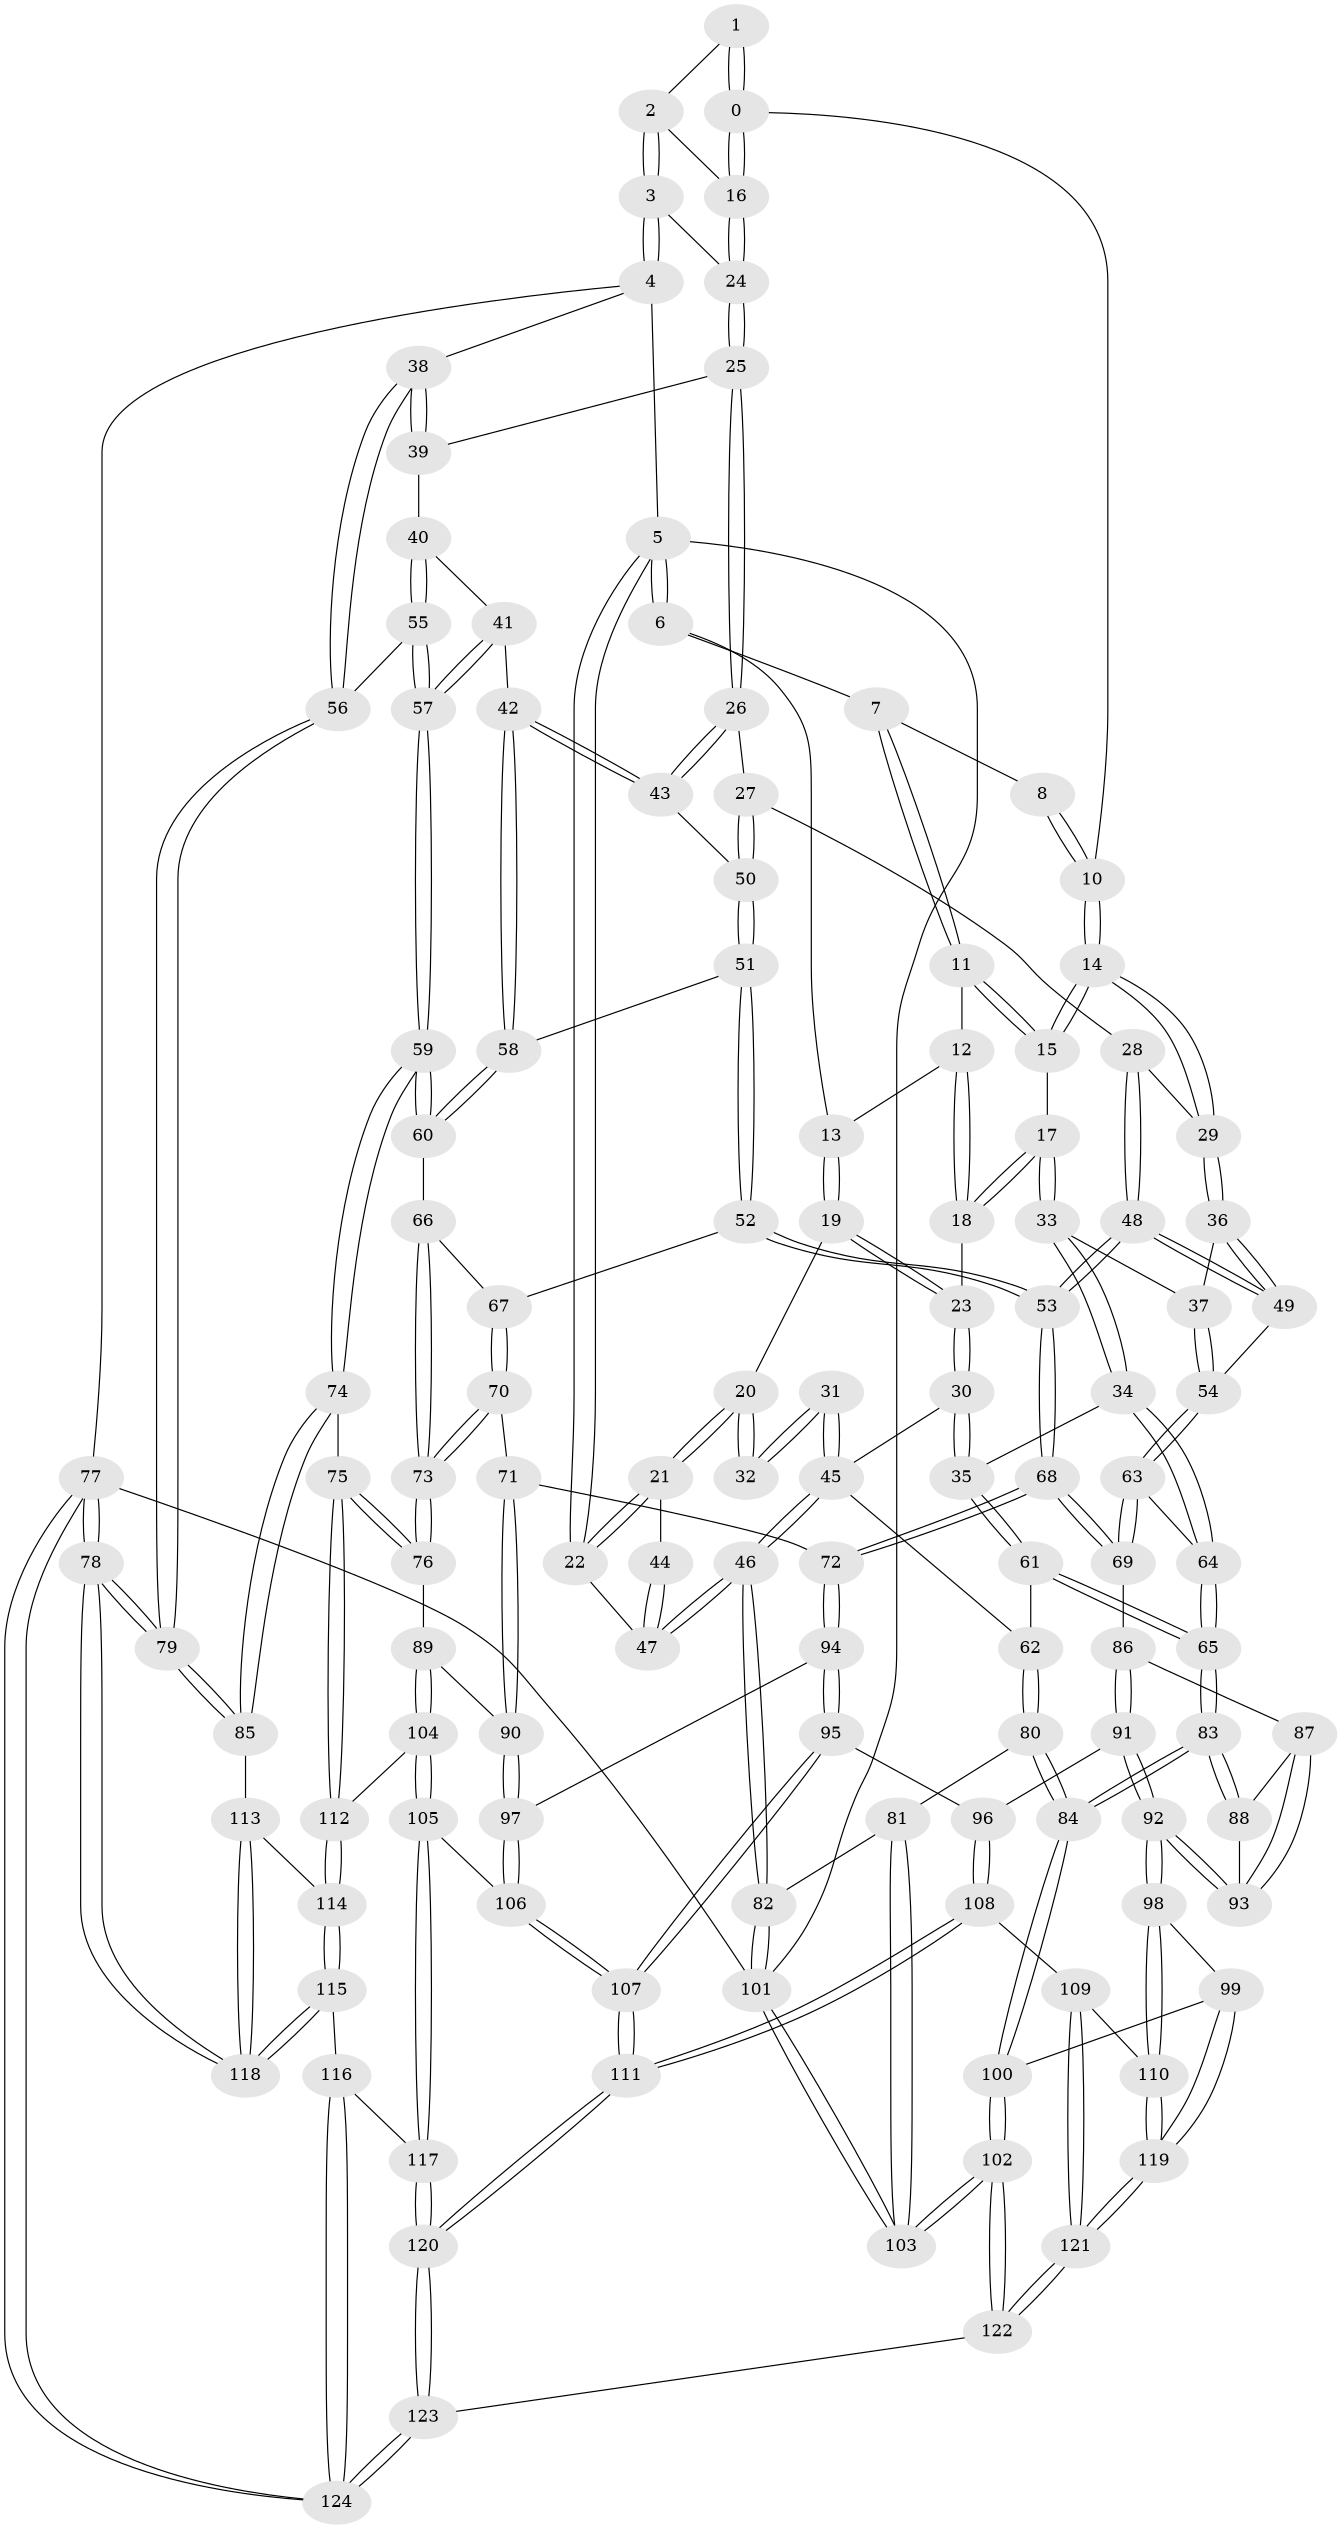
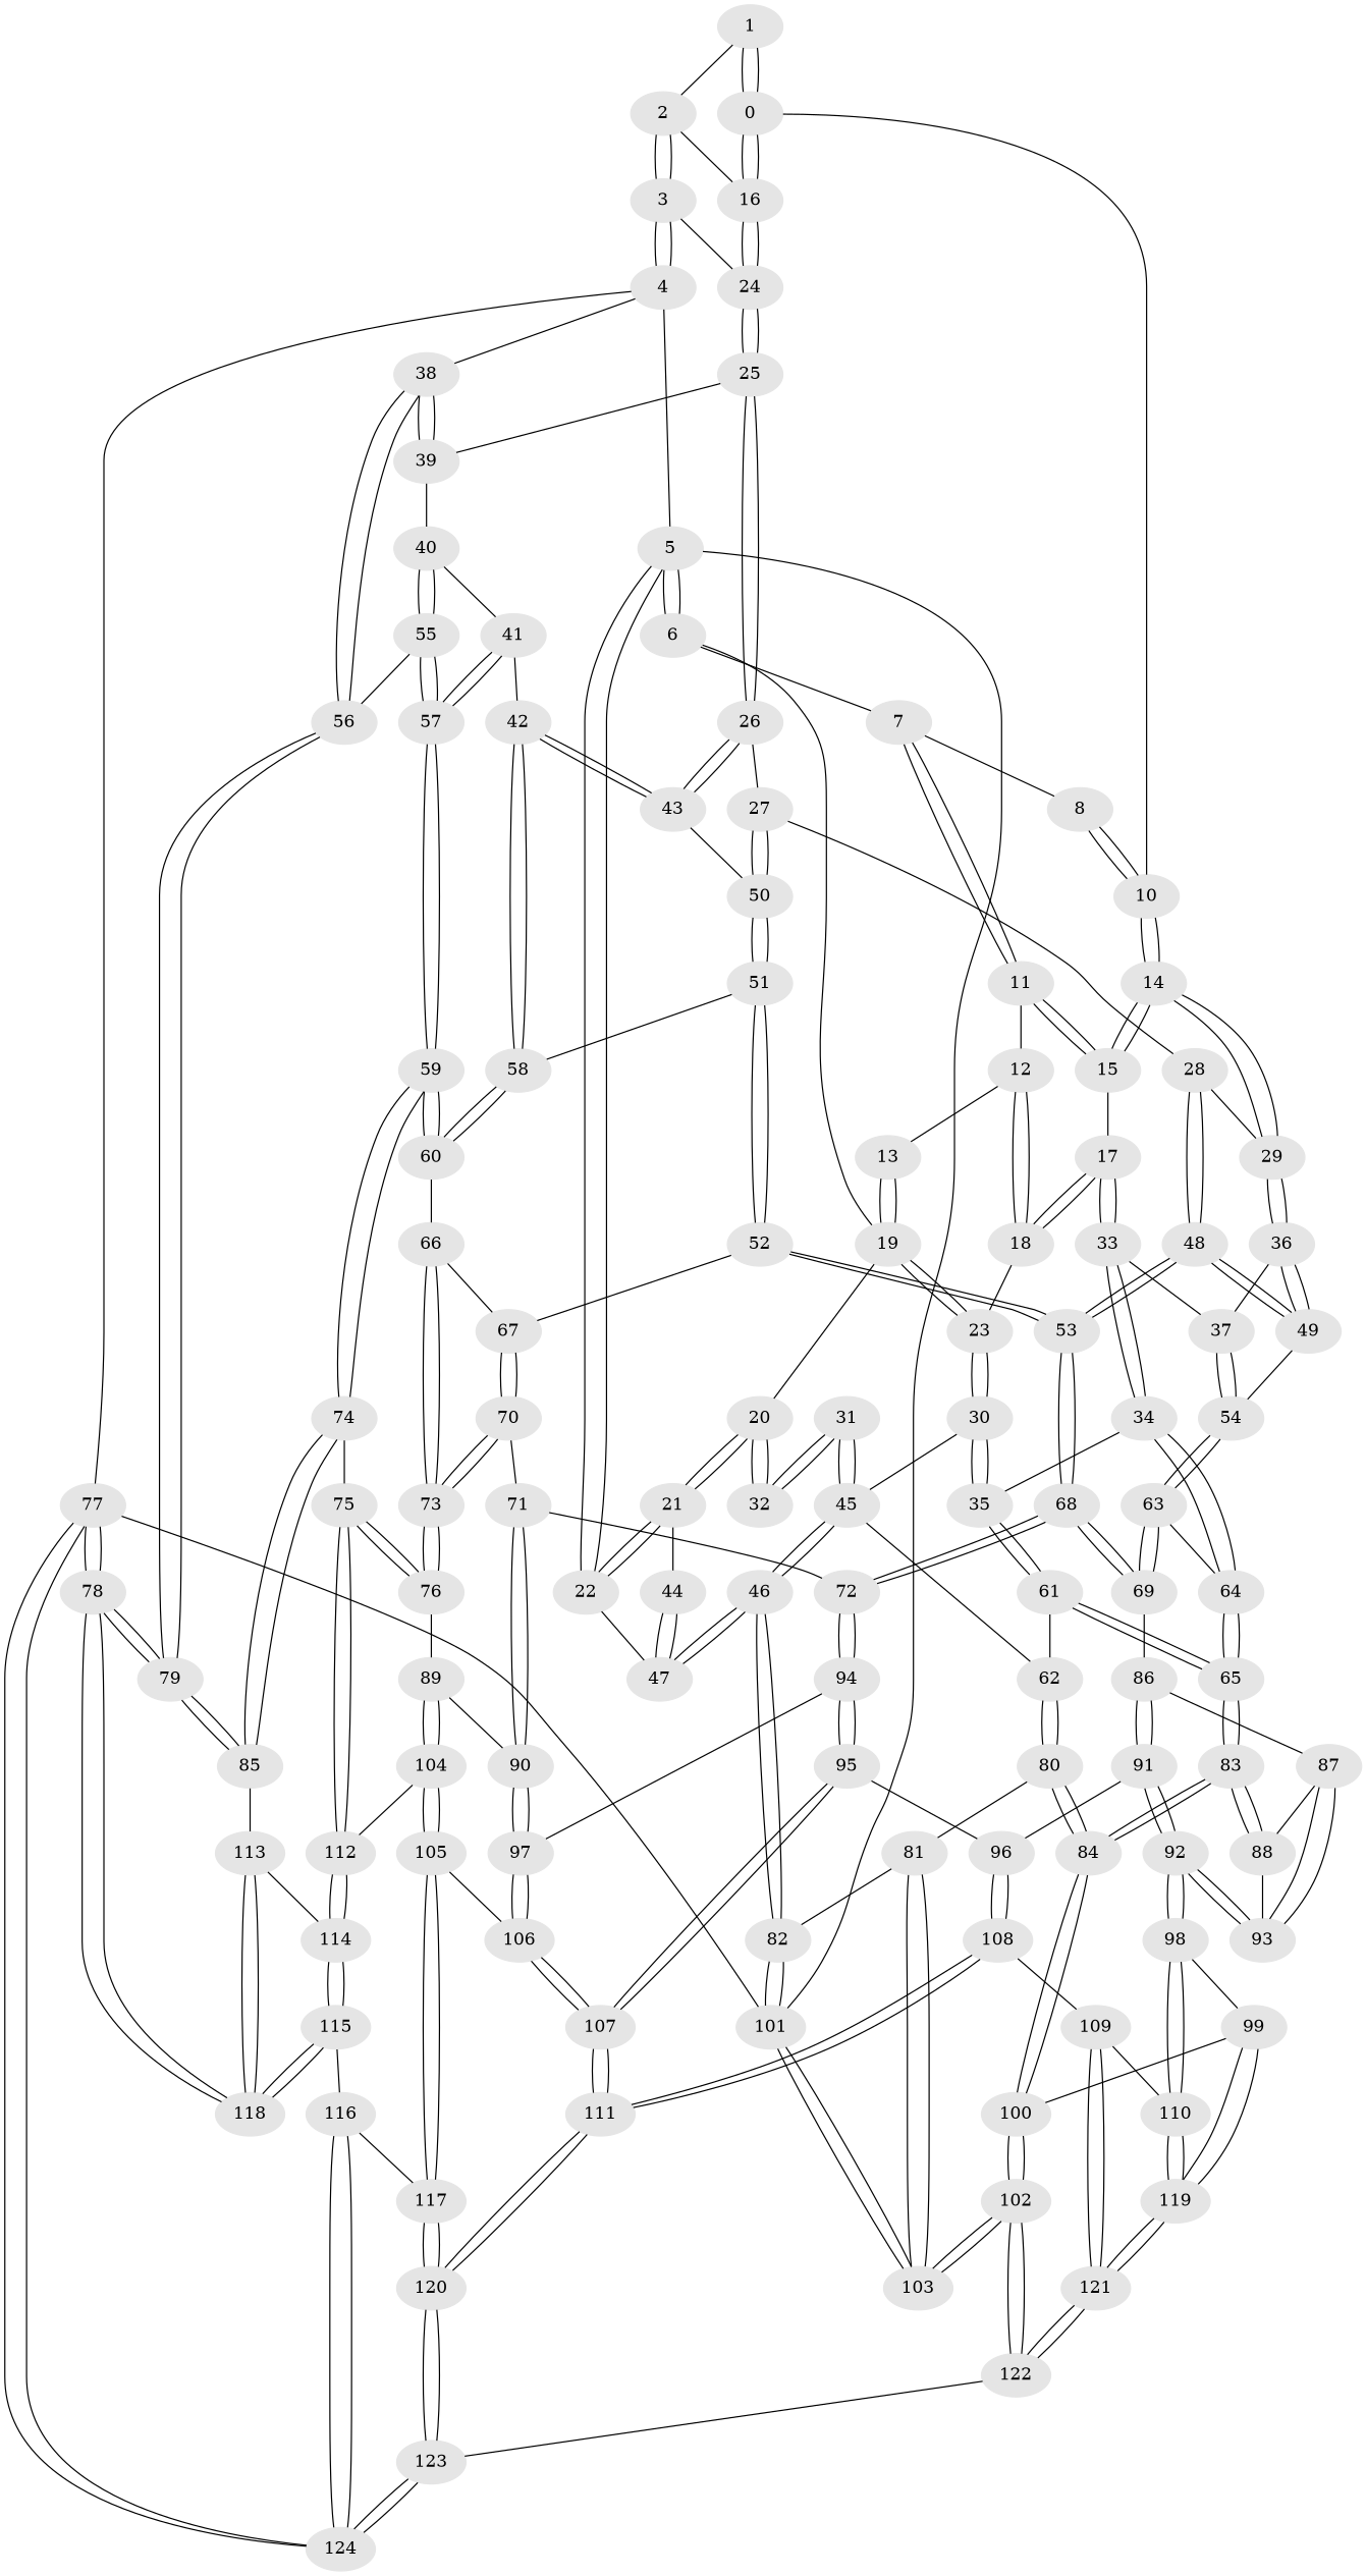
  graph {
    node [color=gray90 style=filled]
    1
    2
    n3 [label=0]
    3
    16
    10
    4
    24
    5
    38
    77
    25
    6
    22
    101
    39
    56
    78
    124
    7
    13
    47
    103
    8
    11
    19
    12
    15
    14
    29
    18
    17
    23
    20
    36
    33
    34
    37
    30
    21
    32
    44
    35
    45
    26
    27
    43
    40
    28
    50
    48
    51
    49
    53
    31
    61
    46
    62
    64
    54
    65
    63
    79
    41
    55
    42
    57
    58
    59
    60
    82
    80
    68
    52
    67
    70
    69
    72
    85
    74
    66
    75
    73
    83
    81
    84
    86
    88
    76
    71
    94
    87
    91
    90
    97
    95
    89
    112
    113
    114
    104
    118
    100
    93
    102
    92
    96
    105
    106
    98
    108
    99
    110
    107
    111
    109
    119
    121
    122
    123
    117
    120
    115
    116
    1 -- 2
    1 -- n3
    1 -- n3
    2 -- 3
    2 -- 3
    2 -- 16
    n3 -- 16
    n3 -- 16
    n3 -- 10
    3 -- 4
    3 -- 4
    3 -- 24
    16 -- 24
    16 -- 24
    10 -- 14
    10 -- 14
    4 -- 5
    4 -- 38
    4 -- 77
    24 -- 25
    24 -- 25
    5 -- 6
    5 -- 6
    5 -- 22
    5 -- 22
    5 -- 101
    38 -- 39
    38 -- 39
    38 -- 56
    38 -- 56
    77 -- 101
    77 -- 78
    77 -- 78
    77 -- 124
    77 -- 124
    25 -- 39
    25 -- 26
    25 -- 26
    6 -- 7
-   6 -- 13
+   6 -- 19
    22 -- 47
    101 -- 103
    101 -- 103
    39 -- 40
    56 -- 79
    56 -- 79
    78 -- 79
    78 -- 79
    78 -- 118
    78 -- 118
    7 -- 8
    7 -- 11
    7 -- 11
    13 -- 19
    13 -- 19
    8 -- 10
    8 -- 10
    11 -- 12
    11 -- 15
    11 -- 15
    19 -- 23
    19 -- 23
    19 -- 20
    12 -- 13
    12 -- 18
    12 -- 18
    15 -- 17
    14 -- 15
    14 -- 15
    14 -- 29
    14 -- 29
    29 -- 36
    29 -- 36
    18 -- 23
    17 -- 18
    17 -- 18
    17 -- 33
    17 -- 33
    23 -- 30
    23 -- 30
    20 -- 21
    20 -- 21
    20 -- 32
    20 -- 32
    36 -- 37
    36 -- 49
    36 -- 49
    33 -- 34
    33 -- 34
    33 -- 37
    34 -- 35
    34 -- 64
    34 -- 64
    37 -- 54
    37 -- 54
    30 -- 35
    30 -- 35
    30 -- 45
    21 -- 22
    21 -- 22
    21 -- 44
    44 -- 47
    44 -- 47
    35 -- 61
    35 -- 61
    45 -- 46
    45 -- 46
    45 -- 62
    26 -- 27
    26 -- 43
    26 -- 43
    27 -- 28
    27 -- 50
    27 -- 50
    43 -- 50
    40 -- 41
    40 -- 55
    40 -- 55
    28 -- 29
    28 -- 48
    28 -- 48
    50 -- 51
    50 -- 51
    48 -- 49
    48 -- 49
    48 -- 53
    48 -- 53
    51 -- 58
    51 -- 52
    51 -- 52
    49 -- 54
    53 -- 68
    53 -- 68
    31 -- 32
    31 -- 32
    31 -- 45
    31 -- 45
    61 -- 62
    61 -- 65
    61 -- 65
    46 -- 47
    46 -- 47
    46 -- 82
    46 -- 82
    62 -- 80
    62 -- 80
    64 -- 65
    64 -- 65
    54 -- 63
    54 -- 63
    65 -- 83
    65 -- 83
    63 -- 64
    63 -- 69
    63 -- 69
    79 -- 85
    79 -- 85
    41 -- 42
    41 -- 57
    41 -- 57
    55 -- 56
    55 -- 57
    55 -- 57
    42 -- 43
    42 -- 43
    42 -- 58
    42 -- 58
    57 -- 59
    57 -- 59
    58 -- 60
    58 -- 60
    59 -- 60
    59 -- 60
    59 -- 74
    59 -- 74
    60 -- 66
    82 -- 101
    82 -- 101
    80 -- 81
    80 -- 84
    80 -- 84
    68 -- 69
    68 -- 69
    68 -- 72
    68 -- 72
    52 -- 53
    52 -- 53
    52 -- 67
    67 -- 70
    67 -- 70
    70 -- 73
    70 -- 73
    70 -- 71
    69 -- 86
    72 -- 94
    72 -- 94
    85 -- 113
    74 -- 85
    74 -- 85
    74 -- 75
    66 -- 67
    66 -- 73
    66 -- 73
    75 -- 76
    75 -- 76
    75 -- 112
    75 -- 112
    73 -- 76
    73 -- 76
    83 -- 84
    83 -- 84
    83 -- 88
    83 -- 88
    81 -- 103
    81 -- 103
    81 -- 82
    84 -- 100
    84 -- 100
    86 -- 87
    86 -- 91
    86 -- 91
    88 -- 93
    76 -- 89
    71 -- 72
    71 -- 90
    71 -- 90
    94 -- 97
    94 -- 95
    94 -- 95
    87 -- 88
    87 -- 93
    87 -- 93
    91 -- 92
    91 -- 92
    91 -- 96
    90 -- 97
    90 -- 97
    97 -- 106
    97 -- 106
    95 -- 96
    95 -- 107
    95 -- 107
    89 -- 90
    89 -- 104
    89 -- 104
    112 -- 114
    112 -- 114
    113 -- 114
    113 -- 118
    113 -- 118
    114 -- 115
    114 -- 115
    104 -- 112
    104 -- 105
    104 -- 105
    100 -- 102
    100 -- 102
    102 -- 103
    102 -- 103
    102 -- 122
    102 -- 122
    92 -- 93
    92 -- 93
    92 -- 98
    92 -- 98
    96 -- 108
    96 -- 108
    105 -- 106
    105 -- 117
    105 -- 117
    106 -- 107
    106 -- 107
    98 -- 99
    98 -- 110
    98 -- 110
    108 -- 111
    108 -- 111
    108 -- 109
    99 -- 100
    99 -- 119
    99 -- 119
    110 -- 119
    110 -- 119
    107 -- 111
    107 -- 111
    111 -- 120
    111 -- 120
    109 -- 110
    109 -- 121
    109 -- 121
    119 -- 121
    119 -- 121
    121 -- 122
    121 -- 122
    122 -- 123
    123 -- 124
    123 -- 124
    117 -- 120
    117 -- 120
    120 -- 123
    120 -- 123
    115 -- 118
    115 -- 118
    115 -- 116
    116 -- 124
    116 -- 124
    116 -- 117
  }
